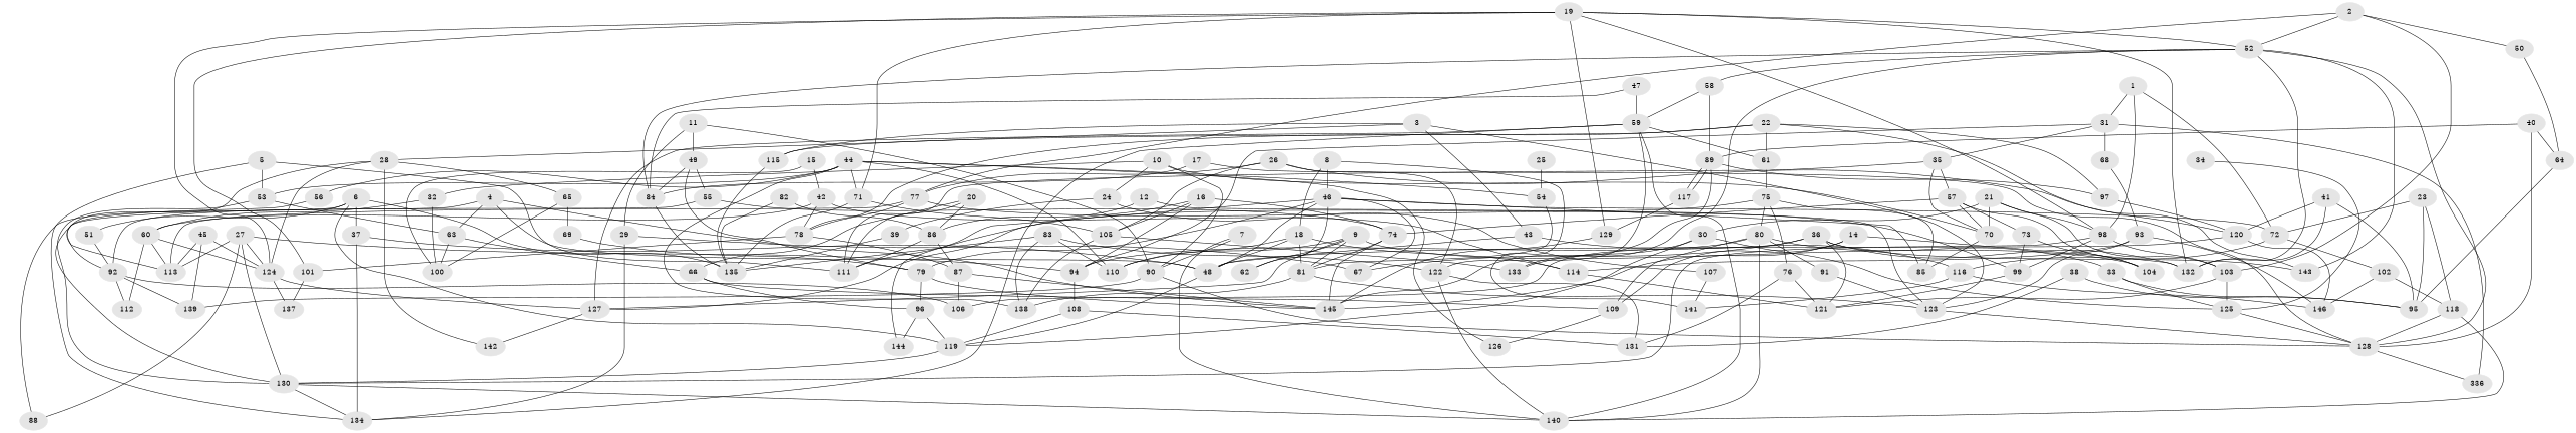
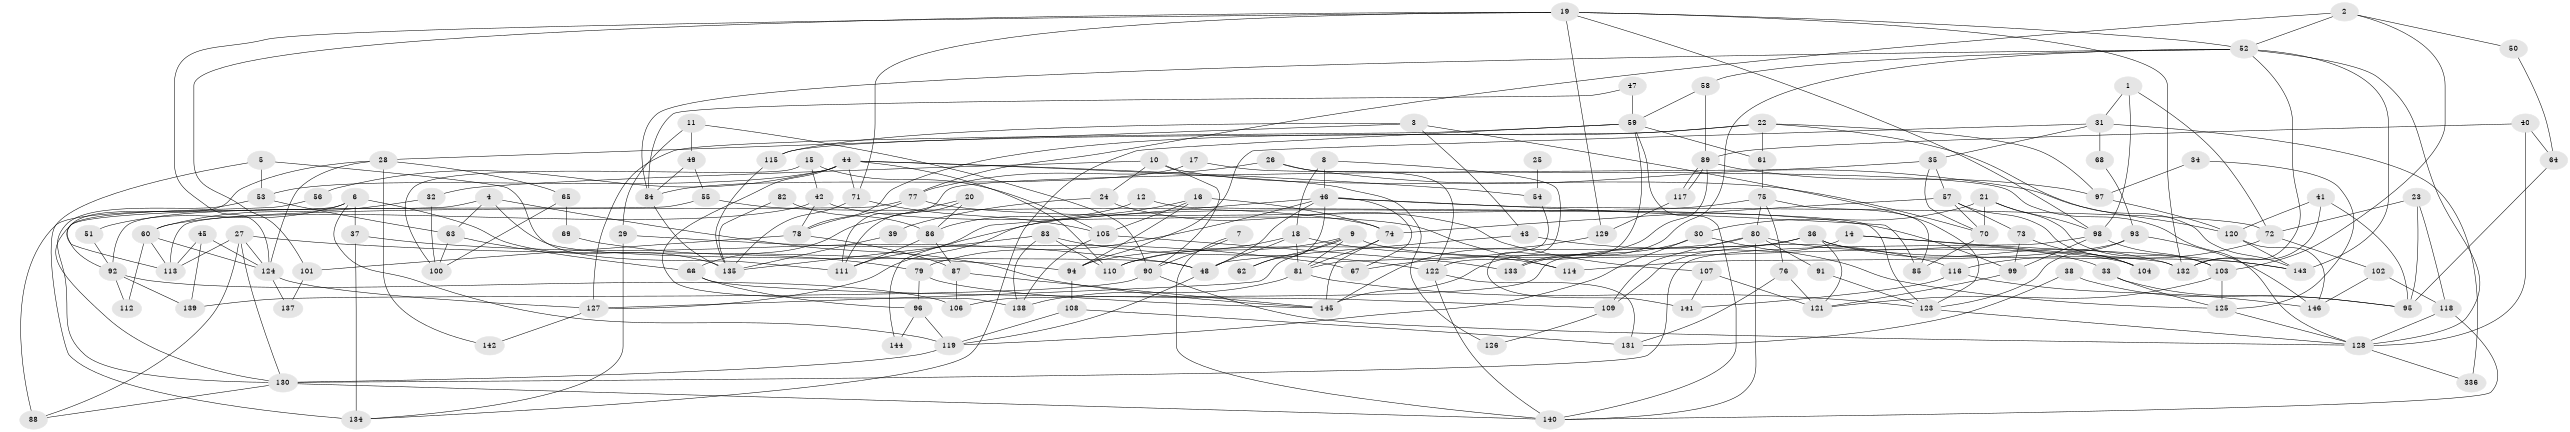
  graph {
    node [color=gray90 style=filled]
    1
    31
    72
    98
    94
    35
    68
    n8 [label=336]
    116
    102
    103
    130
    99
    2
    50
    52
    77
    64
    84
    132
    128
    143
    58
    133
    78
    113
    125
    121
    3
    28
    43
    115
    123
    124
    65
    142
    48
    135
    4
    63
    92
    145
    119
    100
    66
    106
    139
    112
    5
    53
    111
    134
    6
    37
    51
    88
    7
    90
    140
    25
    54
    8
    18
    46
    141
    81
    110
    114
    62
    67
    79
    85
    9
    104
    127
    138
    10
    24
    32
    70
    39
    107
    60
    11
    29
    49
    55
    12
    86
    87
    47
    59
    14
    109
    126
    15
    42
    16
    74
    105
    144
    108
    17
    19
    71
    101
    129
    137
    20
    96
    21
    30
    22
    61
    97
    75
    120
    23
    95
    118
    26
    122
    146
    131
    27
    69
    57
    93
    33
    34
    73
    36
    38
    40
    89
    117
    41
    44
    56
    45
    76
    80
    91
    82
    83
    1 -- 31
    1 -- 72
    1 -- 98
    31 -- 94
    31 -- 35
    31 -- 68
    31 -- n8
    72 -- 116
    72 -- 102
    98 -- 103
    98 -- 130
    98 -- 99
    94 -- 108
    35 -- 111
    35 -- 70
    35 -- 57
    68 -- 93
    116 -- 141
    116 -- 146
    102 -- 118
    102 -- 146
    103 -- 125
    103 -- 121
-   130 -- 134
+   130 -- 88
    130 -- 140
    99 -- 121
    2 -- 103
    2 -- 50
    2 -- 52
    2 -- 77
    50 -- 64
    52 -- 84
    52 -- 132
    52 -- 128
    52 -- 143
    52 -- 58
    52 -- 133
    77 -- 99
    77 -- 78
    77 -- 113
    64 -- 95
    84 -- 135
    128 -- n8
    58 -- 59
    58 -- 89
    78 -- 87
    78 -- 101
    125 -- 128
    3 -- 28
    3 -- 43
    3 -- 115
    3 -- 123
    28 -- 113
    28 -- 124
    28 -- 65
    28 -- 142
    43 -- 116
    43 -- 48
    115 -- 135
    123 -- 128
    124 -- 127
    124 -- 137
    65 -- 100
    65 -- 69
    48 -- 119
    4 -- 48
    4 -- 63
    4 -- 92
    4 -- 145
    63 -- 100
    63 -- 66
    92 -- 106
    92 -- 139
    92 -- 112
    119 -- 130
    66 -- 109
    66 -- 96
    5 -- 53
    5 -- 111
    5 -- 134
    53 -- 130
    53 -- 63
    6 -- 135
    6 -- 119
    6 -- 37
    6 -- 51
    6 -- 88
    37 -- 48
    37 -- 134
    51 -- 92
    7 -- 90
    7 -- 140
    90 -- 128
    90 -- 139
    25 -- 54
    54 -- 81
    8 -- 18
    8 -- 46
    8 -- 141
    18 -- 48
    18 -- 81
    18 -- 110
    18 -- 114
    46 -- 72
    46 -- 48
    46 -- 111
    46 -- 62
    46 -- 67
    46 -- 79
    46 -- 85
    81 -- 123
    81 -- 138
    79 -- 145
    79 -- 96
    9 -- 81
    9 -- 110
    9 -- 62
    9 -- 104
    9 -- 127
    127 -- 142
    10 -- 90
    10 -- 24
    10 -- 32
    10 -- 70
    24 -- 39
    24 -- 107
    32 -- 100
    32 -- 60
    70 -- 85
    39 -- 135
-   114 -- 121
+   107 -- 121
    107 -- 141
    60 -- 113
    60 -- 124
    60 -- 112
    11 -- 90
    11 -- 29
    11 -- 49
    29 -- 134
    29 -- 67
    49 -- 84
-   49 -- 79
    49 -- 55
    55 -- 130
    55 -- 74
    12 -- 123
    12 -- 86
    86 -- 111
    86 -- 87
    87 -- 145
    87 -- 106
    47 -- 84
    47 -- 59
    59 -- 134
    59 -- 140
    59 -- 127
    59 -- 61
    59 -- 122
    14 -- 132
-   14 -- 145
+   14 -- 143
    14 -- 109
    109 -- 126
    15 -- 100
    15 -- 42
    42 -- 78
    42 -- 114
    42 -- 60
    16 -- 94
    16 -- 74
    16 -- 105
    16 -- 144
    74 -- 145
    74 -- 81
    105 -- 133
    105 -- 138
    108 -- 119
    108 -- 131
    17 -- 84
    17 -- 128
    19 -- 98
    19 -- 52
    19 -- 132
    19 -- 124
    19 -- 71
    19 -- 101
    19 -- 129
    71 -- 135
    71 -- 105
    101 -- 137
    129 -- 145
    20 -- 66
    20 -- 111
    20 -- 86
    96 -- 119
    96 -- 144
    21 -- 98
    21 -- 103
    21 -- 70
    21 -- 30
    30 -- 133
    30 -- 125
    30 -- 119
    22 -- 143
    22 -- 78
    22 -- 115
    22 -- 61
    22 -- 97
    61 -- 75
    97 -- 120
    75 -- 85
    75 -- 127
    75 -- 76
    75 -- 80
-   120 -- 48
+   120 -- 143
    120 -- 146
    23 -- 72
    23 -- 95
    23 -- 118
    118 -- 128
    118 -- 140
    26 -- 77
-   26 -- 105
+   15 -- 105
    26 -- 120
    26 -- 122
    122 -- 140
    122 -- 131
    27 -- 94
    27 -- 130
    27 -- 113
    27 -- 124
    27 -- 88
    69 -- 79
    57 -- 104
    57 -- 70
    57 -- 74
    57 -- 73
    93 -- 123
    93 -- 114
    93 -- 146
    33 -- 125
    33 -- 95
    34 -- 125
+   34 -- 97
    73 -- 99
    73 -- 104
    36 -- 132
    36 -- 143
    36 -- 121
    36 -- 106
    36 -- 67
    38 -- 95
    38 -- 131
    40 -- 64
    40 -- 128
    40 -- 89
    89 -- 145
    89 -- 97
    89 -- 117
    89 -- 117
    117 -- 129
    41 -- 132
    41 -- 120
    41 -- 95
    44 -- 53
    44 -- 54
    44 -- 110
    44 -- 138
    44 -- 126
    44 -- 71
    44 -- 56
    56 -- 92
    45 -- 113
    45 -- 124
    45 -- 139
    76 -- 121
    76 -- 131
    80 -- 94
    80 -- 140
    80 -- 109
    80 -- 33
    80 -- 91
    91 -- 123
    82 -- 135
    82 -- 86
    83 -- 135
    83 -- 110
    83 -- 138
    83 -- 122
  }
